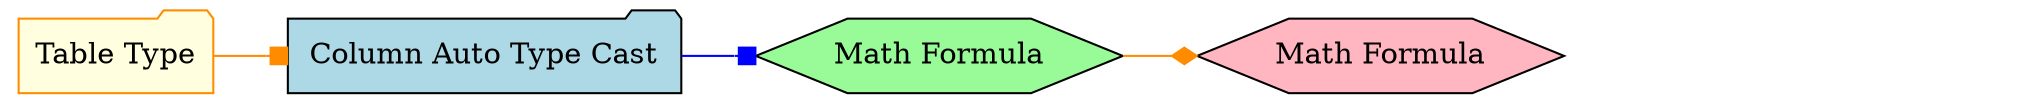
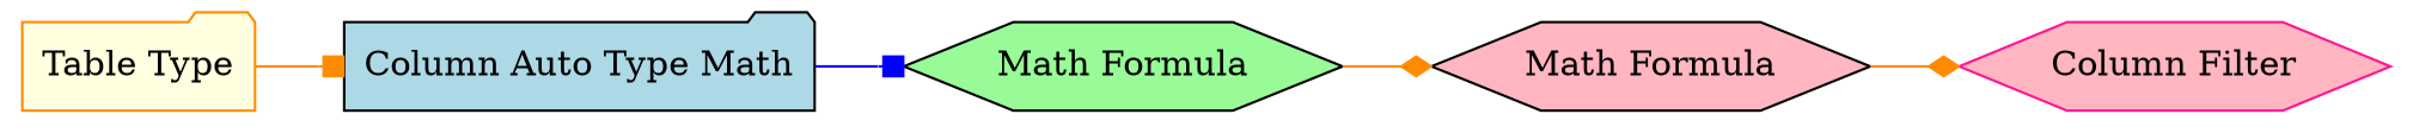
  digraph {
    rankdir=LR
    node [color=black fillcolor=lightpink shape=hexagon style=filled]
    edge [arrowhead=box color=darkorange]
-   n1 [fillcolor=lightblue label="Column Auto Type Cast" shape=folder]
+   n1 [fillcolor=lightblue label="Column Auto Type Math" shape=folder]
    n2 [fillcolor=palegreen label="Math Formula"]
    n3 [label="Math Formula"]
+   n4 [color=deeppink label="Column Filter"]
    n5 [color=darkorange fillcolor=lightyellow label="Table Type" shape=folder]
    n1 -> n2 [color=blue]
    n2 -> n3 [arrowhead=diamond]
+   n3 -> n4 [arrowhead=diamond]
    n5 -> n1
  }
